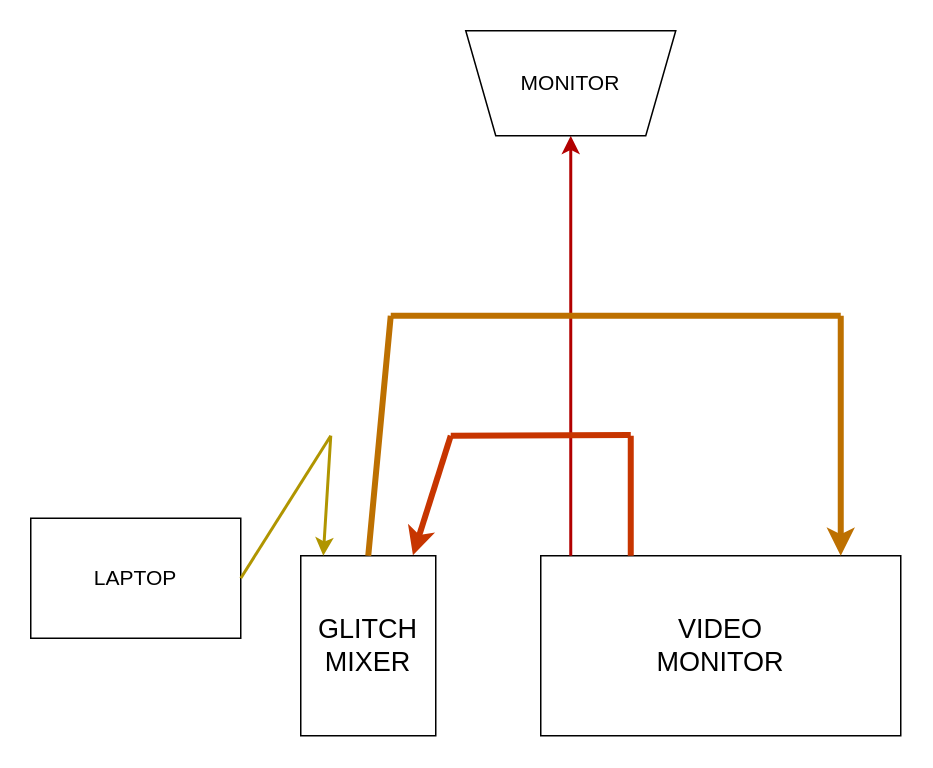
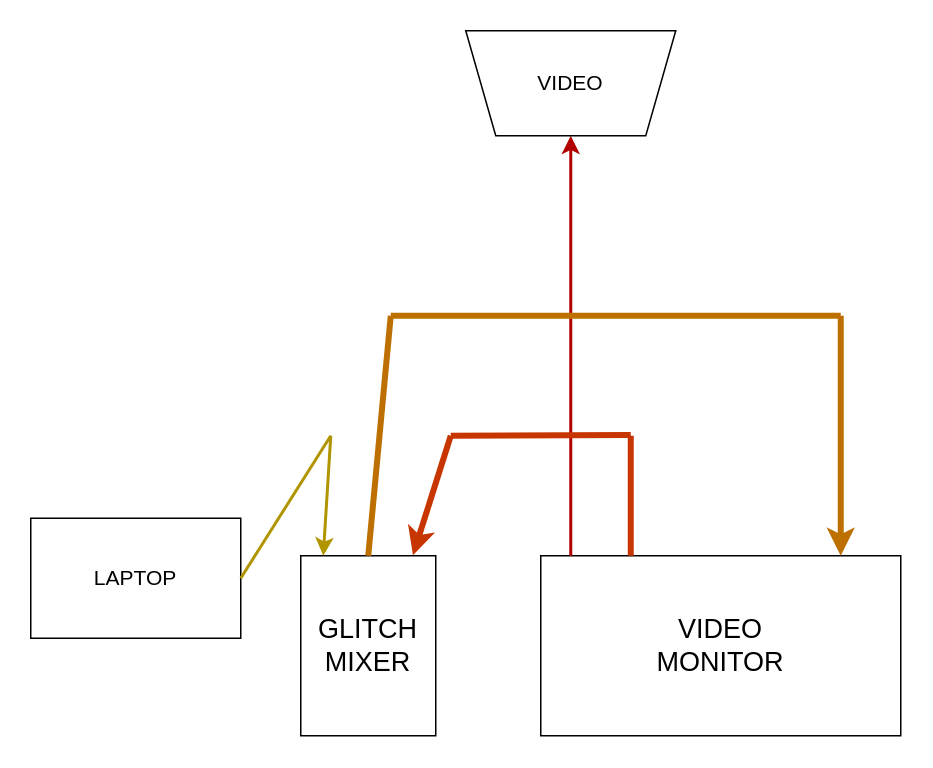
  <mxCell id="0" />
  <mxCell id="1" parent="0" />
  <mxCell id="2" value="&lt;font style=&quot;font-size: 18px;&quot;&gt;VIDEO&lt;br&gt;MONITOR&lt;/font&gt;" style="rounded=0;whiteSpace=wrap;html=1;" parent="1" vertex="1"><mxGeometry x="360" y="370" width="240" height="120" as="geometry" /></mxCell>
  <mxCell id="3" value="" style="endArrow=classic;html=1;rounded=0;fillColor=#f0a30a;strokeColor=#BD7000;strokeWidth=4;" parent="1" edge="1"><mxGeometry width="50" height="50" relative="1" as="geometry"><mxPoint x="560" y="210" as="sourcePoint" /><mxPoint x="560" y="370" as="targetPoint" /></mxGeometry></mxCell>
  <mxCell id="4" value="&lt;font style=&quot;font-size: 18px;&quot;&gt;GLITCH&lt;br&gt;MIXER&lt;/font&gt;" style="rounded=0;whiteSpace=wrap;html=1;" parent="1" vertex="1"><mxGeometry x="200" y="370" width="90" height="120" as="geometry" /></mxCell>
  <mxCell id="5" value="" style="endArrow=classic;html=1;rounded=0;entryX=0.167;entryY=0;entryDx=0;entryDy=0;entryPerimeter=0;fillColor=#e3c800;strokeColor=#B09500;strokeWidth=2;" parent="1" target="4" edge="1"><mxGeometry width="50" height="50" relative="1" as="geometry"><mxPoint x="220" y="290" as="sourcePoint" /><mxPoint x="480" y="390" as="targetPoint" /></mxGeometry></mxCell>
  <mxCell id="6" value="" style="endArrow=classic;html=1;rounded=0;fillColor=#fa6800;strokeColor=#C73500;entryX=0.831;entryY=-0.003;entryDx=0;entryDy=0;entryPerimeter=0;strokeWidth=4;" parent="1" target="4" edge="1"><mxGeometry width="50" height="50" relative="1" as="geometry"><mxPoint x="300" y="290" as="sourcePoint" /><mxPoint x="300" y="366" as="targetPoint" /></mxGeometry></mxCell>
  <mxCell id="7" value="" style="endArrow=none;html=1;rounded=0;exitX=0.5;exitY=0;exitDx=0;exitDy=0;fillColor=#f0a30a;strokeColor=#BD7000;strokeWidth=4;endFill=0;" parent="1" source="4" edge="1"><mxGeometry width="50" height="50" relative="1" as="geometry"><mxPoint x="430" y="440" as="sourcePoint" /><mxPoint x="260" y="210" as="targetPoint" /></mxGeometry></mxCell>
  <mxCell id="8" value="" style="endArrow=classic;html=1;rounded=0;fillColor=#e51400;strokeColor=#B20000;entryX=0.5;entryY=0;entryDx=0;entryDy=0;strokeWidth=2;" parent="1" target="11" edge="1"><mxGeometry width="50" height="50" relative="1" as="geometry"><mxPoint x="380" y="370" as="sourcePoint" /><mxPoint x="380" y="250" as="targetPoint" /></mxGeometry></mxCell>
  <mxCell id="9" value="" style="endArrow=none;html=1;rounded=0;exitX=0.25;exitY=0;exitDx=0;exitDy=0;fillColor=#fa6800;strokeColor=#C73500;endFill=0;strokeWidth=4;" parent="1" source="2" edge="1"><mxGeometry width="50" height="50" relative="1" as="geometry"><mxPoint x="380" y="420" as="sourcePoint" /><mxPoint x="420" y="290" as="targetPoint" /></mxGeometry></mxCell>
  <mxCell id="10" value="" style="endArrow=none;html=1;rounded=0;fillColor=#fa6800;strokeColor=#C73500;endFill=0;strokeWidth=4;" parent="1" edge="1"><mxGeometry width="50" height="50" relative="1" as="geometry"><mxPoint x="300" y="290" as="sourcePoint" /><mxPoint x="420" y="289.5" as="targetPoint" /></mxGeometry></mxCell>
- <mxCell id="11" value="&lt;font style=&quot;font-size: 14px;&quot;&gt;MONITOR&lt;/font&gt;" style="shape=trapezoid;perimeter=trapezoidPerimeter;whiteSpace=wrap;html=1;fixedSize=1;direction=west;" parent="1" vertex="1"><mxGeometry x="310" y="20" width="140" height="70" as="geometry" /></mxCell>
+ <mxCell id="11" value="&lt;font style=&quot;font-size: 14px;&quot;&gt;VIDEO&lt;/font&gt;" style="shape=trapezoid;perimeter=trapezoidPerimeter;whiteSpace=wrap;html=1;fixedSize=1;direction=west;" parent="1" vertex="1"><mxGeometry x="310" y="20" width="140" height="70" as="geometry" /></mxCell>
  <mxCell id="12" value="&lt;font style=&quot;font-size: 14px;&quot;&gt;LAPTOP&lt;/font&gt;" style="rounded=0;whiteSpace=wrap;html=1;" parent="1" vertex="1"><mxGeometry x="20" y="345" width="140" height="80" as="geometry" /></mxCell>
  <mxCell id="13" value="" style="endArrow=none;html=1;rounded=0;exitX=1;exitY=0.5;exitDx=0;exitDy=0;fillColor=#e3c800;strokeColor=#B09500;endFill=0;strokeWidth=2;" parent="1" source="12" edge="1"><mxGeometry width="50" height="50" relative="1" as="geometry"><mxPoint x="280" y="340" as="sourcePoint" /><mxPoint x="220" y="290" as="targetPoint" /></mxGeometry></mxCell>
  <mxCell id="14" value="" style="endArrow=none;html=1;rounded=0;fillColor=#f0a30a;strokeColor=#BD7000;strokeWidth=4;" parent="1" edge="1"><mxGeometry width="50" height="50" relative="1" as="geometry"><mxPoint x="260" y="210" as="sourcePoint" /><mxPoint x="560" y="210" as="targetPoint" /></mxGeometry></mxCell>
